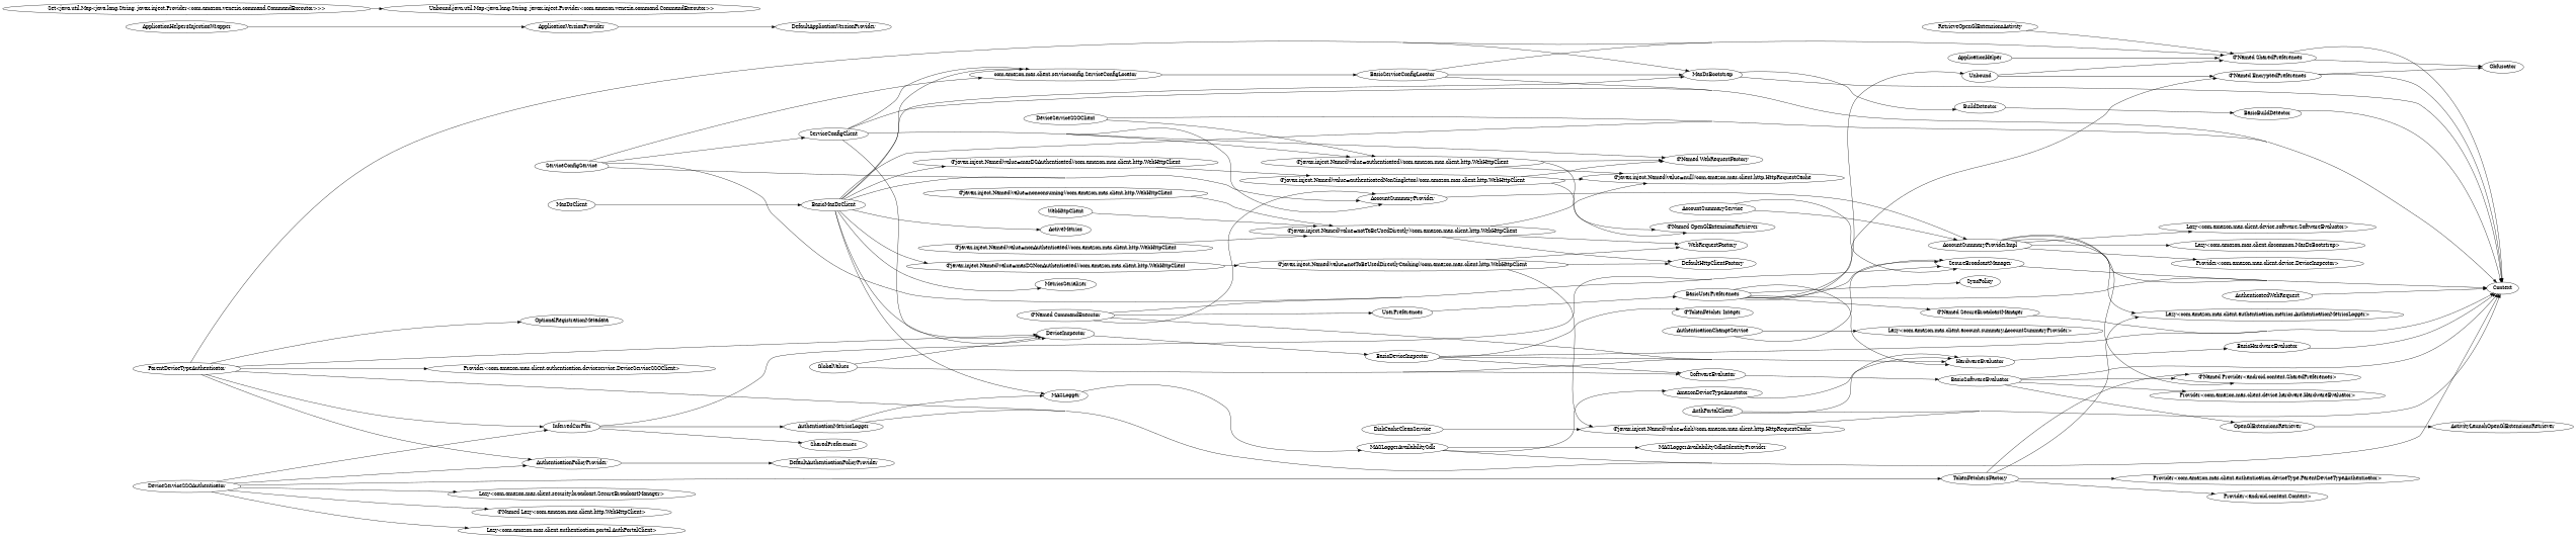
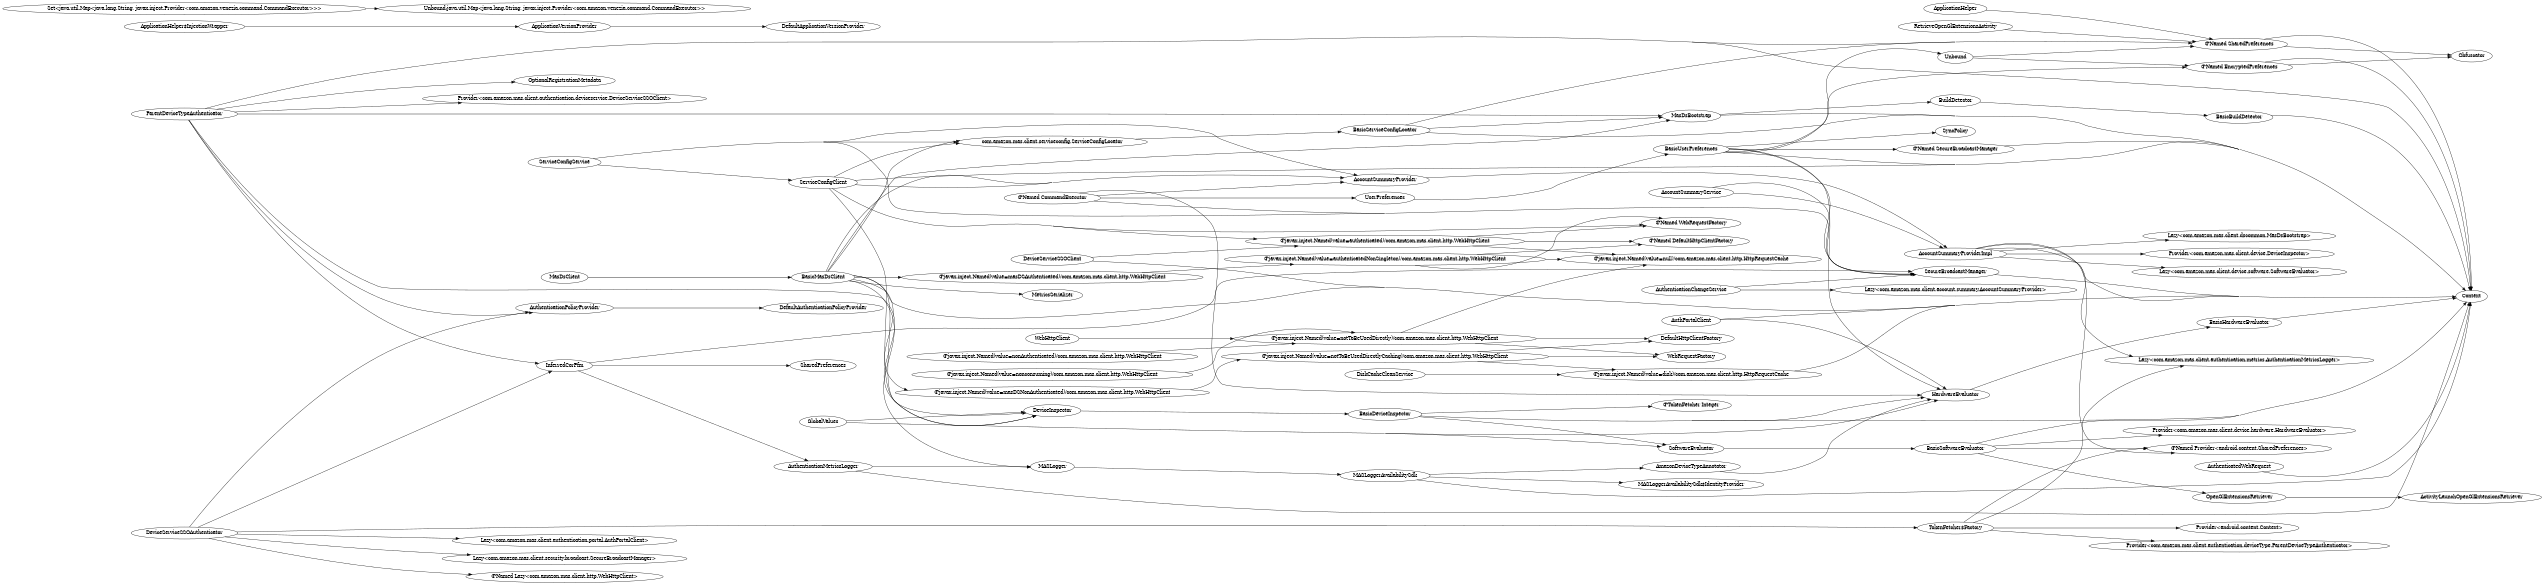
  digraph {
    concentrate=true
    rankdir=LR
    n1 [label="@Named CommandExecutor"]
    SecureBroadcastManager
    AccountSummaryProvider
    HardwareEvaluator
    UserPreferences
    Context
    AccountSummaryProviderImpl
    BasicHardwareEvaluator
    BasicUserPreferences
    n10 [label="@Named Provider<android.content.SharedPreferences>"]
    n11 [label="Provider<com.amazon.mas.client.device.DeviceInspector>"]
    n12 [label="Lazy<com.amazon.mas.client.authentication.metrics.AuthenticationMetricsLogger>"]
    n13 [label="Lazy<com.amazon.mas.client.device.software.SoftwareEvaluator>"]
    n14 [label="Lazy<com.amazon.mas.client.dscommon.MasDsBootstrap>"]
    n15 [label="@Named EncryptedPreferences"]
    n16 [label="@Named SecureBroadcastManager"]
    n17 [label=Unbound]
    SyncPolicy
    Obfuscator
    n20 [label="@Named SharedPreferences"]
    n21 [label="@javax.inject.Named(value=authenticated)/com.amazon.mas.client.http.WebHttpClient"]
-   n22 [label="@Named OpenGlExtensionsRetriever"]
+   n22 [label="@Named DefaultHttpClientFactory"]
    n23 [label="@Named WebRequestFactory"]
    n24 [label="@javax.inject.Named(value=null)/com.amazon.mas.client.http.HttpRequestCache"]
    n25 [label="@javax.inject.Named(value=authenticatedNonSingleton)/com.amazon.mas.client.http.WebHttpClient"]
    n26 [label="@javax.inject.Named(value=disk)/com.amazon.mas.client.http.HttpRequestCache"]
    n27 [label="@javax.inject.Named(value=masDSAuthenticated)/com.amazon.mas.client.http.WebHttpClient"]
    n28 [label="@javax.inject.Named(value=masDSNonAuthenticated)/com.amazon.mas.client.http.WebHttpClient"]
    n29 [label="@javax.inject.Named(value=notToBeUsedDirectlyCaching)/com.amazon.mas.client.http.WebHttpClient"]
    DefaultHttpClientFactory
    WebRequestFactory
    n32 [label="@javax.inject.Named(value=nonAuthenticated)/com.amazon.mas.client.http.WebHttpClient"]
    n33 [label="@javax.inject.Named(value=notToBeUsedDirectly)/com.amazon.mas.client.http.WebHttpClient"]
    n34 [label="@javax.inject.Named(value=nonconsuming)/com.amazon.mas.client.http.WebHttpClient"]
    AccountSummaryService
    AmazonDeviceTypeAnnotator
    n37 [label="ApplicationHelper$InjectionWrapper"]
    ApplicationVersionProvider
    DefaultApplicationVersionProvider
    AuthPortalClient
    AuthenticatedWebRequest
    AuthenticationChangeService
    n43 [label="Lazy<com.amazon.mas.client.account.summary.AccountSummaryProvider>"]
    AuthenticationMetricsLogger
    MASLogger
    MASLoggerAvailabilitySdk
    n47 [label="MASLoggerAvailabilitySdk$IdentityProvider"]
    AuthenticationPolicyProvider
    DefaultAuthenticationPolicyProvider
    BasicBuildDetector
    n51 [label="@TokenFetcher Integer"]
    BasicDeviceInspector
    SoftwareEvaluator
    BasicSoftwareEvaluator
    n55 [label="Provider<com.amazon.mas.client.device.hardware.HardwareEvaluator>"]
    OpenGlExtensionsRetriever
    BasicMasDsClient
    MasDsBootstrap
    DeviceInspector
-   ActiveMetrics
    MetricsSerializer
    n62 [label="com.amazon.mas.client.serviceconfig.ServiceConfigLocator"]
    BuildDetector
    BasicServiceConfigLocator
    ActivityLaunchOpenGlExtensionsRetriever
    DeviceServiceSSOAuthenticator
    InferredCorPfm
    n68 [label="@Named Lazy<com.amazon.mas.client.http.WebHttpClient>"]
    n69 [label="Lazy<com.amazon.mas.client.authentication.portal.AuthPortalClient>"]
    n70 [label="Lazy<com.amazon.mas.client.security.broadcast.SecureBroadcastManager>"]
    n71 [label="TokenFetcher$Factory"]
    SharedPreferences
    n73 [label="Provider<android.content.Context>"]
    n74 [label="Provider<com.amazon.mas.client.authentication.deviceType.ParentDeviceTypeAuthenticator>"]
    DeviceServiceSSOClient
    DiskCacheCleanService
    GlobalValues
    MasDsClient
    n79 [label=ApplicationHelper]
    ParentDeviceTypeAuthenticator
    OptionalRegistrationMetadata
    n82 [label="Provider<com.amazon.mas.client.authentication.deviceservice.DeviceServiceSSOClient>"]
    RetrieveOpenGlExtensionsActivity
    ServiceConfigClient
    ServiceConfigService
    n86 [label="Set<java.util.Map<java.lang.String, javax.inject.Provider<com.amazon.venezia.command.CommandExecutor>>>"]
    n87 [label="Unbound:java.util.Map<java.lang.String, javax.inject.Provider<com.amazon.venezia.command.CommandExecutor>>"]
    WebHttpClient
    n1 -> SecureBroadcastManager
    n1 -> AccountSummaryProvider
    n1 -> HardwareEvaluator
    n1 -> UserPreferences
    SecureBroadcastManager -> Context
    AccountSummaryProvider -> AccountSummaryProviderImpl
    HardwareEvaluator -> BasicHardwareEvaluator
    UserPreferences -> BasicUserPreferences
    AccountSummaryProviderImpl -> Context
    AccountSummaryProviderImpl -> n10
    AccountSummaryProviderImpl -> n11
    AccountSummaryProviderImpl -> n12
    AccountSummaryProviderImpl -> n13
    AccountSummaryProviderImpl -> n14
    BasicHardwareEvaluator -> Context
    BasicUserPreferences -> SecureBroadcastManager
    BasicUserPreferences -> HardwareEvaluator
    BasicUserPreferences -> Context
    BasicUserPreferences -> n15
    BasicUserPreferences -> n16
    BasicUserPreferences -> n17
    BasicUserPreferences -> SyncPolicy
    n15 -> Context
    n15 -> Obfuscator
    n16 -> Context
    n17 -> n15
    n17 -> n20
    n20 -> Context
    n20 -> Obfuscator
    n21 -> n22
    n21 -> n23
    n21 -> n24
    n25 -> n22
    n25 -> n23
    n25 -> n24
    n26 -> Context
    n27 -> n25
    n28 -> n29
    n29 -> n26
    n29 -> DefaultHttpClientFactory
    n29 -> WebRequestFactory
    n32 -> n33
    n33 -> n24
    n33 -> DefaultHttpClientFactory
    n33 -> WebRequestFactory
    n34 -> n33
    AccountSummaryService -> SecureBroadcastManager
    AccountSummaryService -> AccountSummaryProviderImpl
    AmazonDeviceTypeAnnotator -> HardwareEvaluator
    n37 -> ApplicationVersionProvider
    ApplicationVersionProvider -> DefaultApplicationVersionProvider
    AuthPortalClient -> HardwareEvaluator
    AuthPortalClient -> Context
    AuthenticatedWebRequest -> Context
    AuthenticationChangeService -> SecureBroadcastManager
    AuthenticationChangeService -> n43
    AuthenticationMetricsLogger -> Context
    AuthenticationMetricsLogger -> MASLogger
    MASLogger -> MASLoggerAvailabilitySdk
    MASLoggerAvailabilitySdk -> Context
    MASLoggerAvailabilitySdk -> AmazonDeviceTypeAnnotator
    MASLoggerAvailabilitySdk -> n47
    AuthenticationPolicyProvider -> DefaultAuthenticationPolicyProvider
    BasicBuildDetector -> Context
    BasicDeviceInspector -> HardwareEvaluator
    BasicDeviceInspector -> Context
    BasicDeviceInspector -> n51
    BasicDeviceInspector -> SoftwareEvaluator
    SoftwareEvaluator -> BasicSoftwareEvaluator
    BasicSoftwareEvaluator -> Context
    BasicSoftwareEvaluator -> n10
    BasicSoftwareEvaluator -> n55
    BasicSoftwareEvaluator -> OpenGlExtensionsRetriever
    OpenGlExtensionsRetriever -> ActivityLaunchOpenGlExtensionsRetriever
    BasicMasDsClient -> AccountSummaryProvider
    BasicMasDsClient -> Context
    BasicMasDsClient -> n27
    BasicMasDsClient -> n28
    BasicMasDsClient -> MASLogger
    BasicMasDsClient -> MasDsBootstrap
    BasicMasDsClient -> DeviceInspector
-   BasicMasDsClient -> ActiveMetrics
    BasicMasDsClient -> MetricsSerializer
    BasicMasDsClient -> n62
    MasDsBootstrap -> Context
    MasDsBootstrap -> BuildDetector
    DeviceInspector -> BasicDeviceInspector
    n62 -> BasicServiceConfigLocator
    BuildDetector -> BasicBuildDetector
    BasicServiceConfigLocator -> Context
    BasicServiceConfigLocator -> n20
    BasicServiceConfigLocator -> MasDsBootstrap
    DeviceServiceSSOAuthenticator -> AuthenticationPolicyProvider
    DeviceServiceSSOAuthenticator -> InferredCorPfm
    DeviceServiceSSOAuthenticator -> n68
    DeviceServiceSSOAuthenticator -> n69
    DeviceServiceSSOAuthenticator -> n70
    DeviceServiceSSOAuthenticator -> n71
    InferredCorPfm -> SecureBroadcastManager
    InferredCorPfm -> AuthenticationMetricsLogger
    InferredCorPfm -> SharedPreferences
    n71 -> n10
    n71 -> n12
    n71 -> n73
    n71 -> n74
    DeviceServiceSSOClient -> Context
    DeviceServiceSSOClient -> n21
    DiskCacheCleanService -> n26
    GlobalValues -> HardwareEvaluator
    GlobalValues -> SoftwareEvaluator
    GlobalValues -> DeviceInspector
    MasDsClient -> BasicMasDsClient
    n79 -> n20
    ParentDeviceTypeAuthenticator -> Context
    ParentDeviceTypeAuthenticator -> n20
    ParentDeviceTypeAuthenticator -> AuthenticationPolicyProvider
    ParentDeviceTypeAuthenticator -> MasDsBootstrap
    ParentDeviceTypeAuthenticator -> DeviceInspector
    ParentDeviceTypeAuthenticator -> InferredCorPfm
    ParentDeviceTypeAuthenticator -> OptionalRegistrationMetadata
    ParentDeviceTypeAuthenticator -> n82
    RetrieveOpenGlExtensionsActivity -> n20
    ServiceConfigClient -> AccountSummaryProvider
    ServiceConfigClient -> Context
    ServiceConfigClient -> n21
    ServiceConfigClient -> n23
    ServiceConfigClient -> DeviceInspector
    ServiceConfigClient -> n62
    ServiceConfigService -> SecureBroadcastManager
    ServiceConfigService -> AccountSummaryProvider
    ServiceConfigService -> n62
    ServiceConfigService -> ServiceConfigClient
    n86 -> n87
    WebHttpClient -> n33
  }
